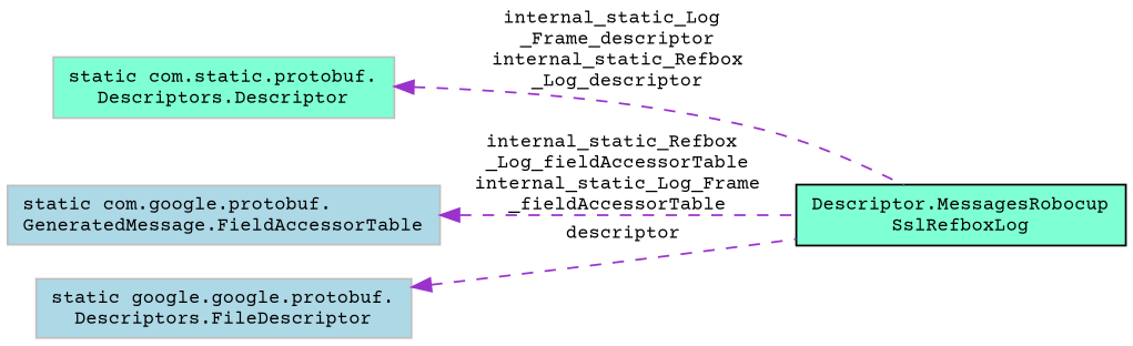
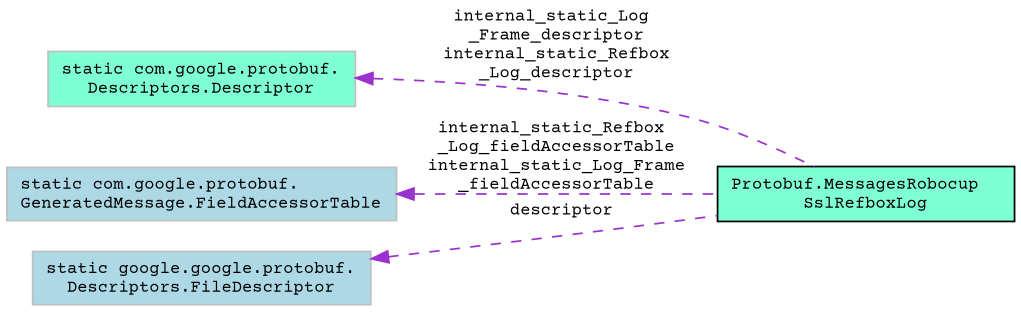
  digraph {
    fontname="Courier Prime"
    rankdir=LR
    node [color=grey75 fillcolor=aquamarine fontname="Courier Prime" fontsize=10 shape=record style=filled]
    edge [color=darkorchid3 dir=back fontname="Courier Prime" fontsize=10 labelfontname=Helvetica labelfontsize=10 style=dashed]
-   n1 [color=black fontcolor=black height=0.2 label="Descriptor.MessagesRobocup\lSslRefboxLog" width=0.4]
-   n2 [height=0.2 label="static com.static.protobuf.\lDescriptors.Descriptor" width=0.4]
+   n1 [color=black fontcolor=black height=0.2 label="Protobuf.MessagesRobocup\lSslRefboxLog" width=0.4]
+   n2 [height=0.2 label="static com.google.protobuf.\lDescriptors.Descriptor" width=0.4]
    n3 [fillcolor=lightblue height=0.2 label="static com.google.protobuf.\lGeneratedMessage.FieldAccessorTable" width=0.4]
    n4 [fillcolor=lightblue height=0.2 label="static google.google.protobuf.\lDescriptors.FileDescriptor" width=0.4]
    n2 -> n1 [label=" internal_static_Log\l_Frame_descriptor\ninternal_static_Refbox\l_Log_descriptor"]
    n3 -> n1 [label=" internal_static_Refbox\l_Log_fieldAccessorTable\ninternal_static_Log_Frame\l_fieldAccessorTable"]
    n4 -> n1 [label=" descriptor"]
  }
